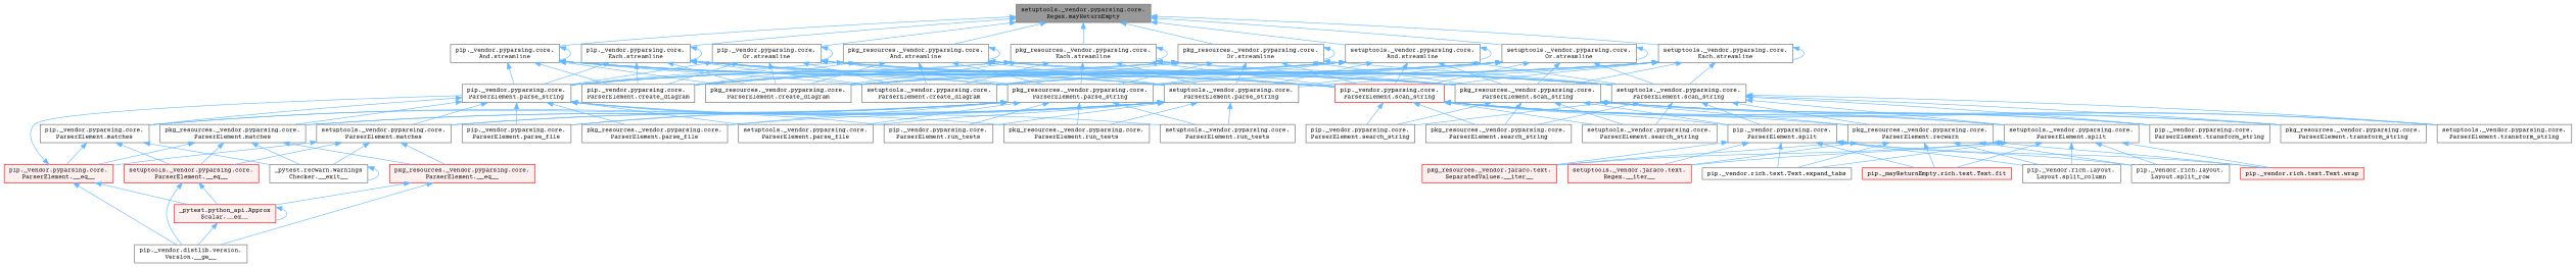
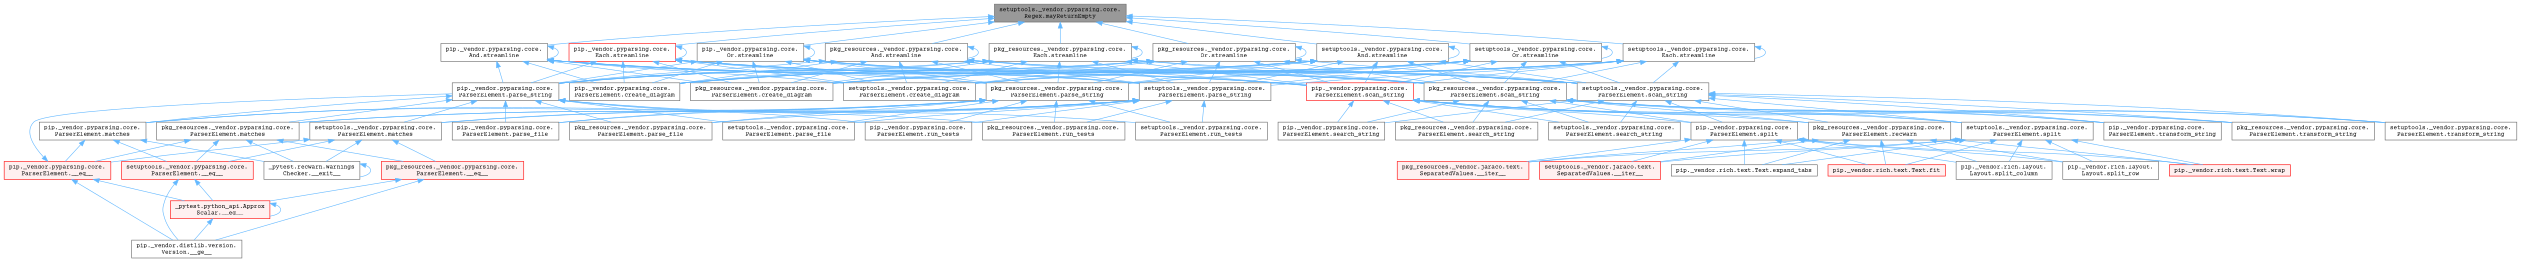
  digraph {
    fontname="Courier Prime"
    rankdir=TB
    node [color=grey40 fillcolor=white fontname="Courier Prime" fontsize=10 shape=box style=filled]
    edge [color=steelblue1 dir=back fontname="Courier Prime" fontsize=10 labelfontname=Helvetica labelfontsize=10 style=solid]
    n1 [color=gray40 fillcolor=grey60 fontcolor=black height=0.2 label="setuptools._vendor.pyparsing.core.\lRegex.mayReturnEmpty" width=0.4]
    n2 [height=0.2 label="pip._vendor.pyparsing.core.\lAnd.streamline" width=0.4]
-   n3 [height=0.2 label="pip._vendor.pyparsing.core.\lEach.streamline" width=0.4]
+   n3 [color=red height=0.2 label="pip._vendor.pyparsing.core.\lEach.streamline" width=0.4]
    n4 [height=0.2 label="pip._vendor.pyparsing.core.\lOr.streamline" width=0.4]
    n5 [height=0.2 label="pkg_resources._vendor.pyparsing.core.\lAnd.streamline" width=0.4]
    n6 [height=0.2 label="pkg_resources._vendor.pyparsing.core.\lEach.streamline" width=0.4]
    n7 [height=0.2 label="pkg_resources._vendor.pyparsing.core.\lOr.streamline" width=0.4]
    n8 [height=0.2 label="setuptools._vendor.pyparsing.core.\lAnd.streamline" width=0.4]
    n9 [height=0.2 label="setuptools._vendor.pyparsing.core.\lEach.streamline" width=0.4]
    n10 [height=0.2 label="setuptools._vendor.pyparsing.core.\lOr.streamline" width=0.4]
    n11 [height=0.2 label="pip._vendor.pyparsing.core.\lParserElement.create_diagram" width=0.4]
    n12 [height=0.2 label="pkg_resources._vendor.pyparsing.core.\lParserElement.create_diagram" width=0.4]
    n13 [height=0.2 label="setuptools._vendor.pyparsing.core.\lParserElement.create_diagram" width=0.4]
    n14 [height=0.2 label="pip._vendor.pyparsing.core.\lParserElement.parse_string" width=0.4]
    n15 [height=0.2 label="pkg_resources._vendor.pyparsing.core.\lParserElement.parse_string" width=0.4]
    n16 [height=0.2 label="setuptools._vendor.pyparsing.core.\lParserElement.parse_string" width=0.4]
    n17 [color=red height=0.2 label="pip._vendor.pyparsing.core.\lParserElement.scan_string" width=0.4]
    n18 [height=0.2 label="pkg_resources._vendor.pyparsing.core.\lParserElement.scan_string" width=0.4]
    n19 [height=0.2 label="setuptools._vendor.pyparsing.core.\lParserElement.scan_string" width=0.4]
    n20 [height=0.2 label="pip._vendor.pyparsing.core.\lParserElement.matches" width=0.4]
    n21 [height=0.2 label="pkg_resources._vendor.pyparsing.core.\lParserElement.matches" width=0.4]
    n22 [height=0.2 label="setuptools._vendor.pyparsing.core.\lParserElement.matches" width=0.4]
    n23 [height=0.2 label="pip._vendor.pyparsing.core.\lParserElement.parse_file" width=0.4]
    n24 [height=0.2 label="pkg_resources._vendor.pyparsing.core.\lParserElement.parse_file" width=0.4]
    n25 [height=0.2 label="setuptools._vendor.pyparsing.core.\lParserElement.parse_file" width=0.4]
    n26 [height=0.2 label="pip._vendor.pyparsing.core.\lParserElement.run_tests" width=0.4]
    n27 [height=0.2 label="pkg_resources._vendor.pyparsing.core.\lParserElement.run_tests" width=0.4]
    n28 [height=0.2 label="setuptools._vendor.pyparsing.core.\lParserElement.run_tests" width=0.4]
    n29 [height=0.2 label="pip._vendor.pyparsing.core.\lParserElement.search_string" width=0.4]
    n30 [height=0.2 label="pkg_resources._vendor.pyparsing.core.\lParserElement.search_string" width=0.4]
    n31 [height=0.2 label="setuptools._vendor.pyparsing.core.\lParserElement.search_string" width=0.4]
    n32 [height=0.2 label="pip._vendor.pyparsing.core.\lParserElement.split" width=0.4]
    n33 [height=0.2 label="pkg_resources._vendor.pyparsing.core.\lParserElement.recwarn" width=0.4]
    n34 [height=0.2 label="setuptools._vendor.pyparsing.core.\lParserElement.split" width=0.4]
    n35 [height=0.2 label="pip._vendor.pyparsing.core.\lParserElement.transform_string" width=0.4]
    n36 [height=0.2 label="pkg_resources._vendor.pyparsing.core.\lParserElement.transform_string" width=0.4]
    n37 [height=0.2 label="setuptools._vendor.pyparsing.core.\lParserElement.transform_string" width=0.4]
    n38 [color=red fillcolor="#FFF0F0" height=0.2 label="pip._vendor.pyparsing.core.\lParserElement.__eq__" width=0.4]
    n39 [color=red fillcolor="#FFF0F0" height=0.2 label="setuptools._vendor.pyparsing.core.\lParserElement.__eq__" width=0.4]
    n40 [height=0.2 label="_pytest.recwarn.Warnings\lChecker.__exit__" width=0.4]
    n41 [color=red fillcolor="#FFF0F0" height=0.2 label="pkg_resources._vendor.pyparsing.core.\lParserElement.__eq__" width=0.4]
    n42 [color=red fillcolor="#FFF0F0" height=0.2 label="_pytest.python_api.Approx\lScalar.__eq__" width=0.4]
    n43 [height=0.2 label="pip._vendor.distlib.version.\lVersion.__ge__" width=0.4]
    n44 [color=red fillcolor="#FFF0F0" height=0.2 label="pkg_resources._vendor.jaraco.text.\lSeparatedValues.__iter__" width=0.4]
-   n45 [color=red fillcolor="#FFF0F0" height=0.2 label="setuptools._vendor.jaraco.text.\lRegex.__iter__" width=0.4]
+   n45 [color=red fillcolor="#FFF0F0" height=0.2 label="setuptools._vendor.jaraco.text.\lSeparatedValues.__iter__" width=0.4]
    n46 [height=0.2 label="pip._vendor.rich.text.Text.expand_tabs" width=0.4]
-   n47 [color=red fillcolor="#FFF0F0" height=0.2 label="pip._mayReturnEmpty.rich.text.Text.fit" width=0.4]
+   n47 [color=red fillcolor="#FFF0F0" height=0.2 label="pip._vendor.rich.text.Text.fit" width=0.4]
    n48 [height=0.2 label="pip._vendor.rich.layout.\lLayout.split_column" width=0.4]
    n49 [height=0.2 label="pip._vendor.rich.layout.\lLayout.split_row" width=0.4]
    n50 [color=red fillcolor="#FFF0F0" height=0.2 label="pip._vendor.rich.text.Text.wrap" width=0.4]
    n1 -> n2
    n1 -> n3
    n1 -> n4
    n1 -> n5
    n1 -> n6
    n1 -> n7
    n1 -> n8
    n1 -> n9
    n1 -> n10
    n2 -> n2
    n2 -> n11
    n2 -> n12
    n2 -> n13
    n2 -> n14
    n2 -> n15
    n2 -> n16
    n2 -> n17
    n2 -> n18
    n2 -> n19
    n3 -> n3
    n3 -> n11
    n3 -> n12
    n3 -> n13
    n3 -> n14
    n3 -> n15
    n3 -> n16
    n3 -> n17
    n3 -> n18
    n3 -> n19
    n4 -> n4
    n4 -> n11
    n4 -> n12
    n4 -> n13
    n4 -> n14
    n4 -> n15
    n4 -> n16
    n4 -> n17
    n4 -> n18
    n4 -> n19
    n5 -> n5
    n5 -> n11
    n5 -> n12
    n5 -> n13
    n5 -> n14
    n5 -> n15
    n5 -> n16
    n5 -> n17
    n5 -> n18
    n5 -> n19
    n6 -> n6
    n6 -> n11
    n6 -> n12
    n6 -> n13
    n6 -> n14
    n6 -> n15
    n6 -> n16
    n6 -> n17
    n6 -> n18
    n6 -> n19
    n7 -> n7
    n7 -> n11
    n7 -> n12
    n7 -> n13
    n7 -> n14
    n7 -> n15
    n7 -> n16
    n7 -> n17
    n7 -> n18
    n7 -> n19
    n8 -> n8
    n8 -> n11
    n8 -> n12
    n8 -> n13
    n8 -> n14
    n8 -> n15
    n8 -> n16
    n8 -> n17
    n8 -> n18
    n8 -> n19
    n9 -> n9
    n9 -> n11
    n9 -> n12
    n9 -> n13
    n9 -> n15
    n9 -> n16
    n9 -> n17
    n9 -> n18
    n9 -> n19
    n10 -> n10
    n10 -> n11
    n10 -> n12
    n10 -> n13
    n10 -> n14
    n10 -> n15
    n10 -> n16
    n10 -> n17
    n10 -> n18
    n10 -> n19
    n14 -> n20
    n14 -> n21
    n14 -> n22
    n14 -> n23
    n14 -> n24
    n14 -> n25
    n14 -> n26
    n14 -> n27
    n14 -> n28
    n15 -> n20
    n15 -> n21
    n15 -> n22
    n15 -> n23
    n15 -> n24
    n15 -> n25
    n15 -> n26
    n15 -> n27
    n15 -> n28
    n16 -> n20
    n16 -> n21
    n16 -> n22
    n16 -> n23
    n16 -> n24
    n16 -> n25
    n16 -> n26
    n16 -> n27
    n16 -> n28
    n17 -> n29
    n17 -> n30
    n17 -> n31
    n17 -> n32
    n17 -> n33
    n17 -> n34
    n17 -> n35
    n17 -> n36
    n17 -> n37
    n18 -> n29
    n18 -> n30
    n18 -> n31
    n18 -> n32
    n18 -> n33
    n18 -> n34
    n18 -> n35
    n18 -> n36
    n18 -> n37
    n19 -> n29
    n19 -> n30
    n19 -> n31
    n19 -> n32
    n19 -> n33
    n19 -> n34
    n19 -> n35
    n19 -> n36
    n19 -> n37
    n20 -> n38
    n20 -> n39
    n20 -> n40
    n21 -> n38
    n21 -> n39
    n21 -> n40
    n21 -> n41
    n22 -> n38
    n22 -> n39
    n22 -> n40
    n22 -> n41
    n32 -> n44
    n32 -> n45
    n32 -> n46
    n32 -> n47
    n32 -> n48
    n32 -> n49
    n32 -> n50
    n33 -> n44
    n33 -> n45
    n33 -> n46
    n33 -> n47
    n33 -> n48
    n33 -> n49
    n33 -> n50
    n34 -> n44
    n34 -> n45
    n34 -> n46
    n34 -> n47
    n34 -> n48
    n34 -> n49
    n34 -> n50
    n38 -> n14
    n38 -> n42
    n38 -> n43
    n39 -> n42
    n39 -> n43
    n40 -> n40
    n41 -> n42
    n41 -> n43
    n42 -> n42
    n42 -> n43
  }
